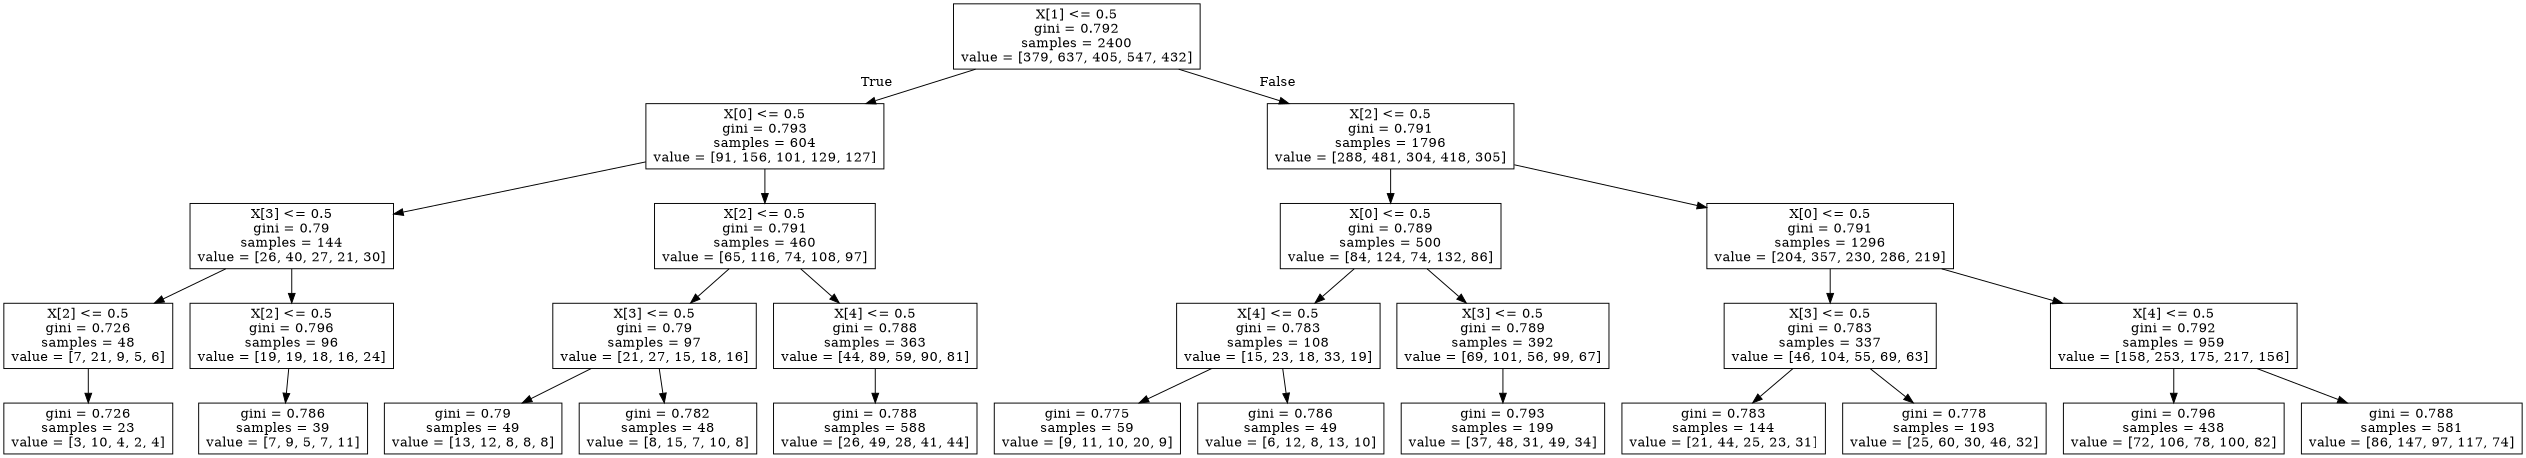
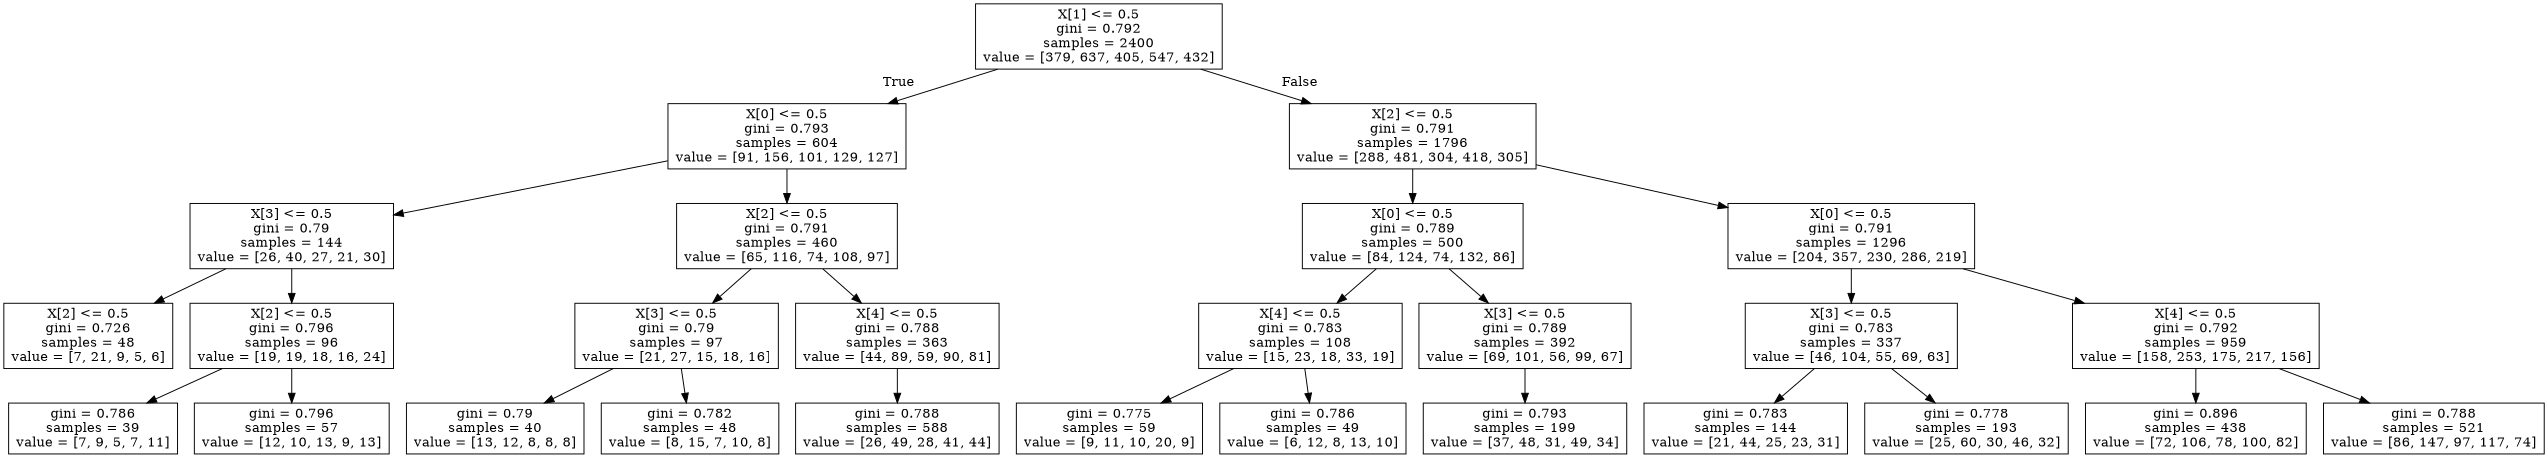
  digraph {
    node [shape=box]
    n1 [label="X[1] <= 0.5\ngini = 0.792\nsamples = 2400\nvalue = [379, 637, 405, 547, 432]"]
    n2 [label="X[0] <= 0.5\ngini = 0.793\nsamples = 604\nvalue = [91, 156, 101, 129, 127]"]
    n3 [label="X[2] <= 0.5\ngini = 0.791\nsamples = 1796\nvalue = [288, 481, 304, 418, 305]"]
    n4 [label="X[3] <= 0.5\ngini = 0.79\nsamples = 144\nvalue = [26, 40, 27, 21, 30]"]
    n5 [label="X[2] <= 0.5\ngini = 0.791\nsamples = 460\nvalue = [65, 116, 74, 108, 97]"]
    n6 [label="X[0] <= 0.5\ngini = 0.789\nsamples = 500\nvalue = [84, 124, 74, 132, 86]"]
    n7 [label="X[0] <= 0.5\ngini = 0.791\nsamples = 1296\nvalue = [204, 357, 230, 286, 219]"]
    n8 [label="X[2] <= 0.5\ngini = 0.726\nsamples = 48\nvalue = [7, 21, 9, 5, 6]"]
    n9 [label="X[2] <= 0.5\ngini = 0.796\nsamples = 96\nvalue = [19, 19, 18, 16, 24]"]
    n10 [label="X[3] <= 0.5\ngini = 0.79\nsamples = 97\nvalue = [21, 27, 15, 18, 16]"]
    n11 [label="X[4] <= 0.5\ngini = 0.788\nsamples = 363\nvalue = [44, 89, 59, 90, 81]"]
-   n12 [label="gini = 0.726\nsamples = 23\nvalue = [3, 10, 4, 2, 4]"]
    n13 [label="gini = 0.786\nsamples = 39\nvalue = [7, 9, 5, 7, 11]"]
-   n15 [label="gini = 0.79\nsamples = 49\nvalue = [13, 12, 8, 8, 8]"]
+   n14 [label="gini = 0.796\nsamples = 57\nvalue = [12, 10, 13, 9, 13]"]
+   n15 [label="gini = 0.79\nsamples = 40\nvalue = [13, 12, 8, 8, 8]"]
    n16 [label="gini = 0.782\nsamples = 48\nvalue = [8, 15, 7, 10, 8]"]
    n17 [label="gini = 0.788\nsamples = 588\nvalue = [26, 49, 28, 41, 44]"]
    n18 [label="X[4] <= 0.5\ngini = 0.783\nsamples = 108\nvalue = [15, 23, 18, 33, 19]"]
    n19 [label="X[3] <= 0.5\ngini = 0.789\nsamples = 392\nvalue = [69, 101, 56, 99, 67]"]
    n20 [label="X[3] <= 0.5\ngini = 0.783\nsamples = 337\nvalue = [46, 104, 55, 69, 63]"]
    n21 [label="X[4] <= 0.5\ngini = 0.792\nsamples = 959\nvalue = [158, 253, 175, 217, 156]"]
    n22 [label="gini = 0.775\nsamples = 59\nvalue = [9, 11, 10, 20, 9]"]
    n23 [label="gini = 0.786\nsamples = 49\nvalue = [6, 12, 8, 13, 10]"]
    n24 [label="gini = 0.793\nsamples = 199\nvalue = [37, 48, 31, 49, 34]"]
    n25 [label="gini = 0.783\nsamples = 144\nvalue = [21, 44, 25, 23, 31]"]
    n26 [label="gini = 0.778\nsamples = 193\nvalue = [25, 60, 30, 46, 32]"]
-   n27 [label="gini = 0.796\nsamples = 438\nvalue = [72, 106, 78, 100, 82]"]
-   n28 [label="gini = 0.788\nsamples = 581\nvalue = [86, 147, 97, 117, 74]"]
+   n27 [label="gini = 0.896\nsamples = 438\nvalue = [72, 106, 78, 100, 82]"]
+   n28 [label="gini = 0.788\nsamples = 521\nvalue = [86, 147, 97, 117, 74]"]
    n1 -> n2 [headlabel=True labelangle=45 labeldistance=2.5]
    n1 -> n3 [headlabel=False labelangle=-45 labeldistance=2.5]
    n2 -> n4
    n2 -> n5
    n3 -> n6
    n3 -> n7
    n4 -> n8
    n4 -> n9
    n5 -> n10
    n5 -> n11
    n6 -> n18
    n6 -> n19
    n7 -> n20
    n7 -> n21
-   n8 -> n12
    n9 -> n13
+   n9 -> n14
    n10 -> n15
    n10 -> n16
    n11 -> n17
    n18 -> n22
    n18 -> n23
    n19 -> n24
    n20 -> n25
    n20 -> n26
    n21 -> n27
    n21 -> n28
  }
